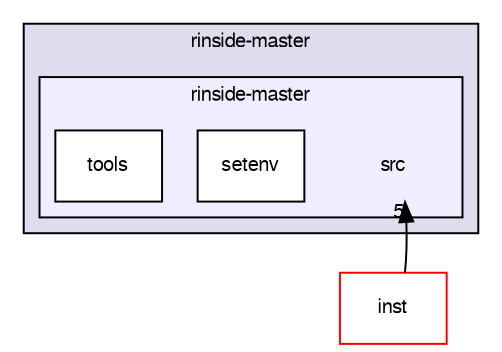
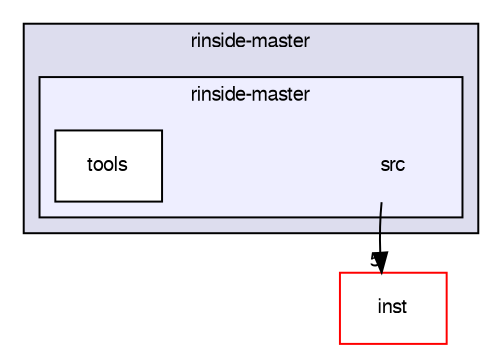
  digraph {
    compound=true
    node [fontname=FreeSans fontsize=10 shape=box color=black]
    n1 [label=src shape=plaintext color=""]
-   n2 [fillcolor=white label=setenv style=filled]
    n3 [fillcolor=white label=tools style=filled]
    n4 [color=red label=inst]
    subgraph cluster_1 {
      bgcolor="#ddddee"
      fontname=FreeSans
      fontsize=10
      label="rinside-master"
      pencolor=black
      subgraph cluster_2 {
        bgcolor="#eeeeff"
        fontname=FreeSans
        fontsize=10
        pencolor=black
        n1
-       n2
        n3
      }
    }
-   n4 -> n1 [headlabel=5 labeldistance=1.5 labelfontname=FreeSans labelfontsize=10]
+   n1 -> n4 [headlabel=5 labeldistance=1.5 labelfontname=FreeSans labelfontsize=10]
  }
